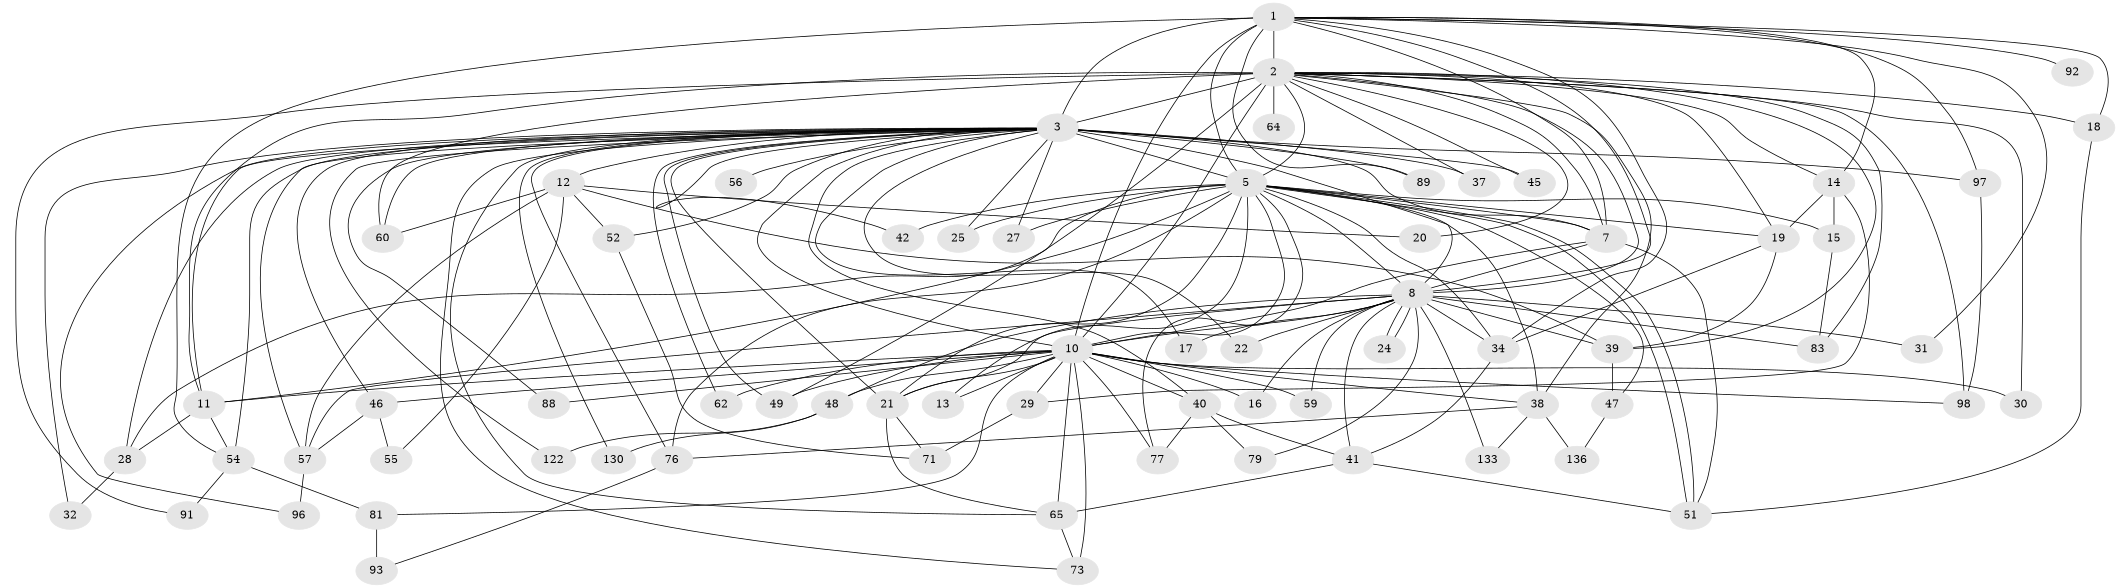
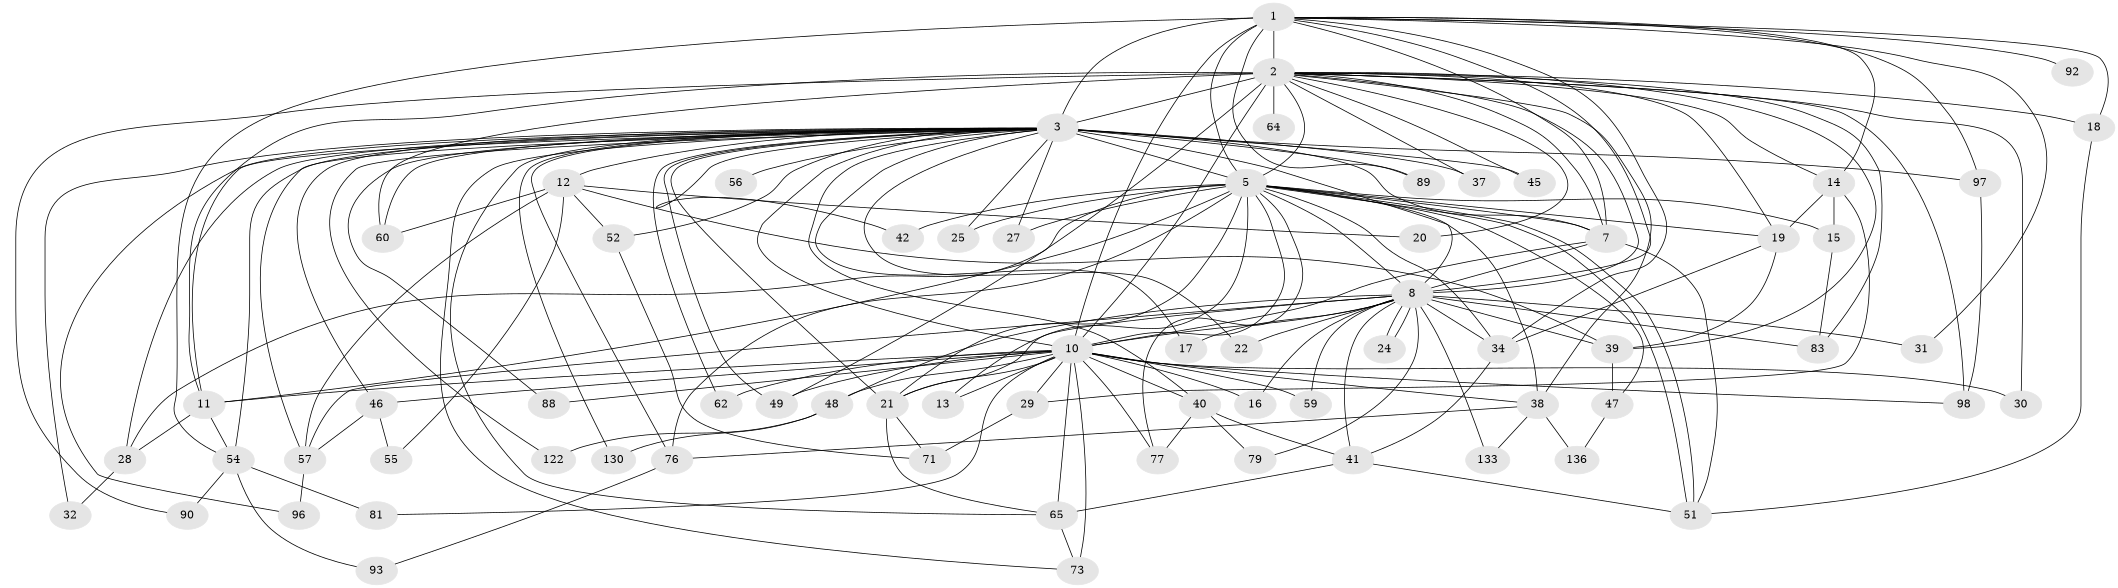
  graph {
    node [color=gray90 style=filled]
    2 [super="+105+124+112+138+116+4+100+26+61+102+94+87+35"]
    3 [super="+109+33+6+50+43+117+23"]
    5
    7 [super="+131"]
    8
    10 [super="+67+36"]
    14
    18 [super="+63"]
    11 [super="+114"]
    19 [super="+75"]
    20
    30
    37
    38
    39
    45
    49
    60 [super="+85"]
    64
    83 [super="+128"]
-   91
+   91 [label=90]
    98
    1
    31
    34 [super="+101+69"]
    54 [super="+58"]
    89
    92
    97
    12
    17
    21 [super="+66"]
    22
    25
    27
    28 [super="+82"]
    32
    40 [super="+127+106"]
    42
    46
    52
    56
    57 [super="+104+74"]
    62
    65 [super="+70"]
    73 [super="+110"]
    76 [super="+118"]
    88
    96
    122
    130
    13
    15
    47
    51
    77
    16
    24
    41
    48
    59
    79
    133
    29 [super="+84"]
    81
    55
    136
    71
    93
    2 -- 3 [weight=14]
    2 -- 5 [weight=3]
    2 -- 7 [weight=2]
    2 -- 8 [weight=4]
    2 -- 10 [weight=6]
    2 -- 14
    2 -- 18
    2 -- 11
    2 -- 19
    2 -- 20
    2 -- 30
    2 -- 37
    2 -- 38
    2 -- 39
    2 -- 45
    2 -- 49
    2 -- 60
    2 -- 64 [weight=2]
    2 -- 83
    2 -- 91
    2 -- 98
    3 -- 5 [weight=6]
    3 -- 7 [weight=3]
    3 -- 8 [weight=4]
    3 -- 10 [weight=6]
    3 -- 11 [weight=3]
    3 -- 37
    3 -- 45
    3 -- 49
    3 -- 60
    3 -- 54
    3 -- 89 [weight=2]
    3 -- 97
    3 -- 12 [weight=2]
    3 -- 17
    3 -- 21 [weight=2]
    3 -- 22
    3 -- 25
    3 -- 27
    3 -- 28
    3 -- 32
    3 -- 40
    3 -- 42
    3 -- 46
    3 -- 52
    3 -- 56
    3 -- 57
    3 -- 62
    3 -- 65
    3 -- 73
    3 -- 76
    3 -- 88
    3 -- 96
    3 -- 122
    3 -- 130
    5 -- 7
    5 -- 8
    5 -- 10
    5 -- 11 [weight=2]
    5 -- 19
    5 -- 38
    5 -- 34
    5 -- 21
    5 -- 25
    5 -- 27
    5 -- 28
    5 -- 42
    5 -- 76
    5 -- 13
    5 -- 15
    5 -- 47
    5 -- 51
    5 -- 51
    5 -- 77
    7 -- 8
    7 -- 10
    7 -- 51
    8 -- 10
    8 -- 39
    8 -- 83
    8 -- 31
    8 -- 34
    8 -- 17
    8 -- 21 [weight=2]
    8 -- 22
    8 -- 57
    8 -- 16
    8 -- 24
    8 -- 24
    8 -- 41
    8 -- 48
    8 -- 59
    8 -- 79
    8 -- 133
    10 -- 11
    10 -- 30
    10 -- 38
    10 -- 49
    10 -- 98
    10 -- 21
    10 -- 40
    10 -- 46
    10 -- 62
    10 -- 65
    10 -- 73 [weight=2]
    10 -- 88
    10 -- 13
    10 -- 77
    10 -- 16
    10 -- 48
    10 -- 59
    10 -- 29
    10 -- 81
    14 -- 19
    14 -- 15
    14 -- 29
    18 -- 51
    11 -- 54
    11 -- 28
    19 -- 39
    19 -- 34
    38 -- 76
    38 -- 133
    38 -- 136
    39 -- 47
    1 -- 2 [weight=3]
    1 -- 3 [weight=4]
    1 -- 5
    1 -- 7
    1 -- 8
    1 -- 10
    1 -- 14
    1 -- 18
    1 -- 31
    1 -- 34
    1 -- 54
    1 -- 89
    1 -- 92
    1 -- 97
    34 -- 41
    54 -- 91
    54 -- 81
    97 -- 98
    12 -- 20
    12 -- 39
    12 -- 60
    12 -- 52
    12 -- 57
    12 -- 55
    21 -- 65
    21 -- 71
    28 -- 32
    40 -- 77
    40 -- 41
    40 -- 79
    46 -- 57
    46 -- 55
    52 -- 71
    57 -- 96
    65 -- 73
    76 -- 93
    15 -- 83
    47 -- 136
    41 -- 65
    41 -- 51
    48 -- 122
    48 -- 130
    29 -- 71
-   81 -- 93
+   54 -- 93
  }
